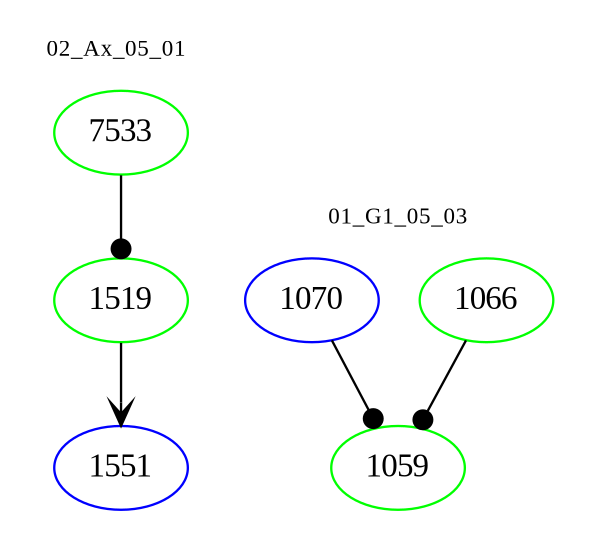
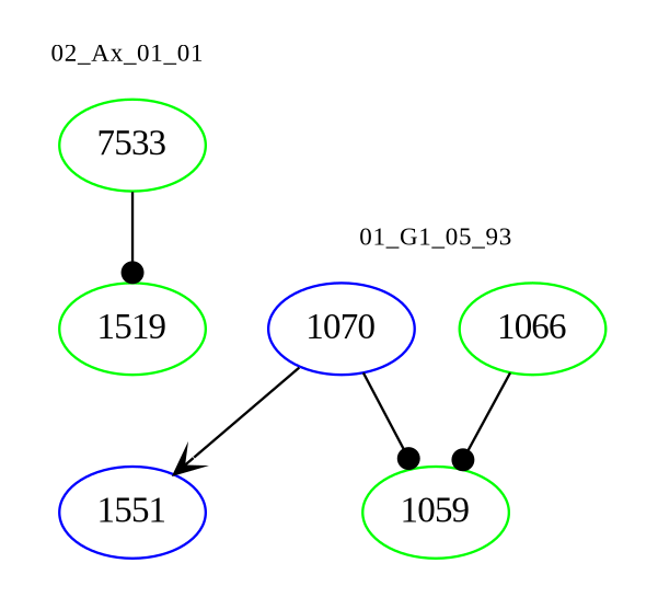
  digraph {
    fontname="Liberation Serif"
    node [color=green fontname="Liberation Serif"]
    edge [arrowhead=dot color=black fontname="Liberation Serif"]
    n1 [label=7533]
    n2 [label=1519]
    n3 [color=blue label=1551]
    n4 [label=1066]
    n5 [label=1059]
    n6 [color=blue label=1070]
    subgraph cluster_1 {
      color=white
      fontsize=10
-     label="02_Ax_05_01"
+     label="02_Ax_01_01"
      n1
      n2
      n3
    }
    subgraph cluster_2 {
      color=white
      fontsize=10
-     label="01_G1_05_03"
+     label="01_G1_05_93"
      n4
      n5
      n6
    }
    n1 -> n2
-   n2 -> n3 [arrowhead=vee]
+   n6 -> n3 [arrowhead=vee]
    n4 -> n5
    n6 -> n5
  }
